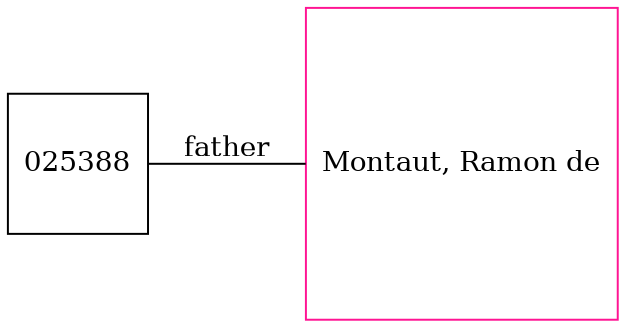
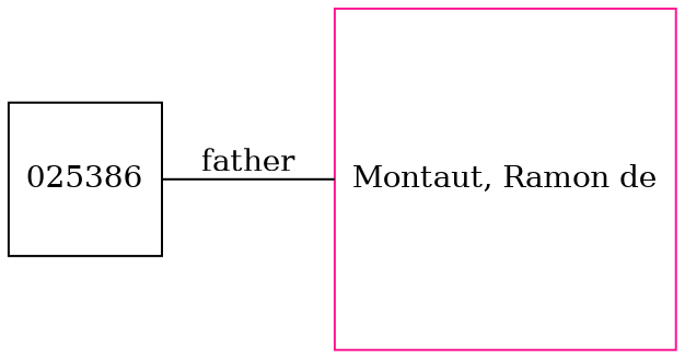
  digraph {
    rankdir=LR
    node [regular=1 shape=box]
    n1 [color=deeppink label="Montaut, Ramon de"]
-   n2 [color=black label=025388]
+   n2 [color=black label=025386]
    n2 -> n1 [arrowsize=0.0 dir=none label=father style=solid]
  }
